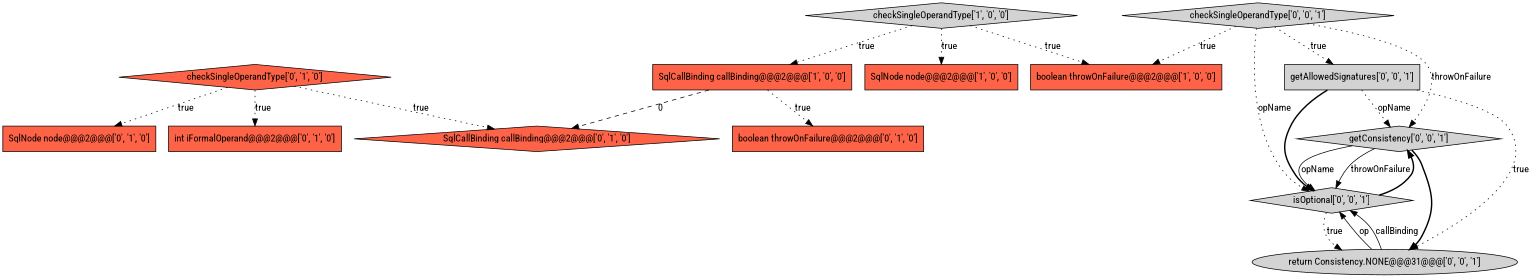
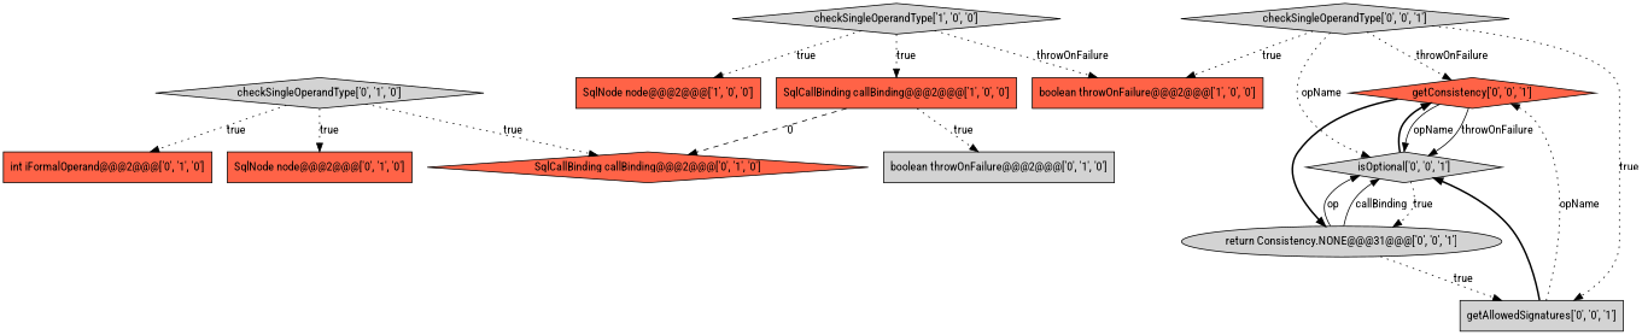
  digraph {
    fontname="Roboto Condensed"
    node [fillcolor=tomato fontname="Roboto Condensed" shape=box style=filled]
    edge [fontname="Roboto Condensed" style=dotted]
    n1 [label="int iFormalOperand@@@2@@@['0', '1', '0']"]
    n2 [label="SqlNode node@@@2@@@['0', '1', '0']"]
    n3 [label="SqlCallBinding callBinding@@@2@@@['1', '0', '0']"]
    n4 [label="SqlCallBinding callBinding@@@2@@@['0', '1', '0']" shape=diamond]
-   n5 [label="boolean throwOnFailure@@@2@@@['0', '1', '0']"]
-   n6 [fillcolor=lightgray label="getConsistency['0', '0', '1']" shape=diamond]
+   n5 [fillcolor=lightgray label="boolean throwOnFailure@@@2@@@['0', '1', '0']"]
+   n6 [label="getConsistency['0', '0', '1']" shape=diamond]
    n7 [fillcolor=lightgray label="isOptional['0', '0', '1']" shape=diamond]
    n8 [fillcolor=lightgray label="return Consistency.NONE@@@31@@@['0', '0', '1']" shape=ellipse]
-   n9 [label="checkSingleOperandType['0', '1', '0']" shape=diamond]
+   n9 [fillcolor=lightgray label="checkSingleOperandType['0', '1', '0']" shape=diamond]
    n10 [fillcolor=lightgray label="checkSingleOperandType['0', '0', '1']" shape=diamond]
    n11 [fillcolor=lightgray label="getAllowedSignatures['0', '0', '1']"]
    n12 [label="boolean throwOnFailure@@@2@@@['1', '0', '0']"]
    n13 [fillcolor=lightgray label="checkSingleOperandType['1', '0', '0']" shape=diamond]
    n14 [label="SqlNode node@@@2@@@['1', '0', '0']"]
    n3 -> n4 [label=0 style=dashed]
    n3 -> n5 [label=true]
    n6 -> n7 [label=opName style=solid]
    n6 -> n7 [label=throwOnFailure style=solid]
    n6 -> n8 [style=bold]
    n7 -> n6 [style=bold]
    n7 -> n8 [label=true]
    n8 -> n7 [label=op style=solid]
    n8 -> n7 [label=callBinding style=solid]
    n9 -> n1 [label=true]
    n9 -> n2 [label=true]
    n9 -> n4 [label=true]
    n10 -> n6 [label=throwOnFailure]
    n10 -> n7 [label=opName]
    n10 -> n11 [label=true]
    n10 -> n12 [label=true]
    n11 -> n6 [label=opName]
    n11 -> n7 [style=bold]
-   n11 -> n8 [label=true]
+   n8 -> n11 [label=true]
    n13 -> n3 [label=true]
-   n13 -> n12 [label=true]
+   n13 -> n12 [label=throwOnFailure]
    n13 -> n14 [label=true]
  }
